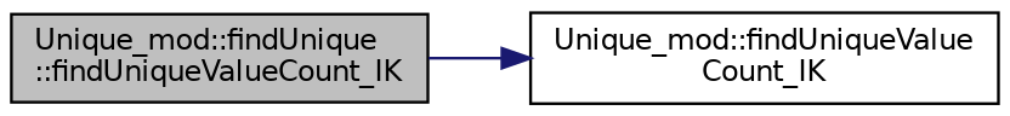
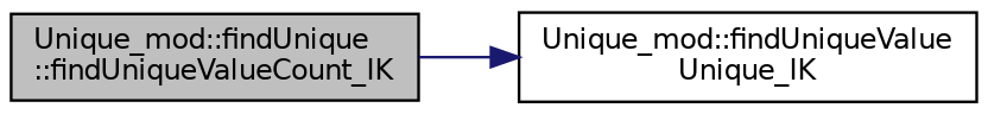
  digraph {
    rankdir=LR
    node [color=black fontname=Helvetica fontsize=10 shape=record style=filled]
    n1 [fillcolor=grey75 fontcolor=black height=0.2 label="Unique_mod::findUnique\l::findUniqueValueCount_IK" width=0.4]
-   n2 [fillcolor=white height=0.2 label="Unique_mod::findUniqueValue\lCount_IK" width=0.4]
+   n2 [fillcolor=white height=0.2 label="Unique_mod::findUniqueValue\lUnique_IK" width=0.4]
    n1 -> n2 [color=midnightblue fontname=Helvetica fontsize=10 labelfontname=Helvetica labelfontsize=10 style=solid]
  }
